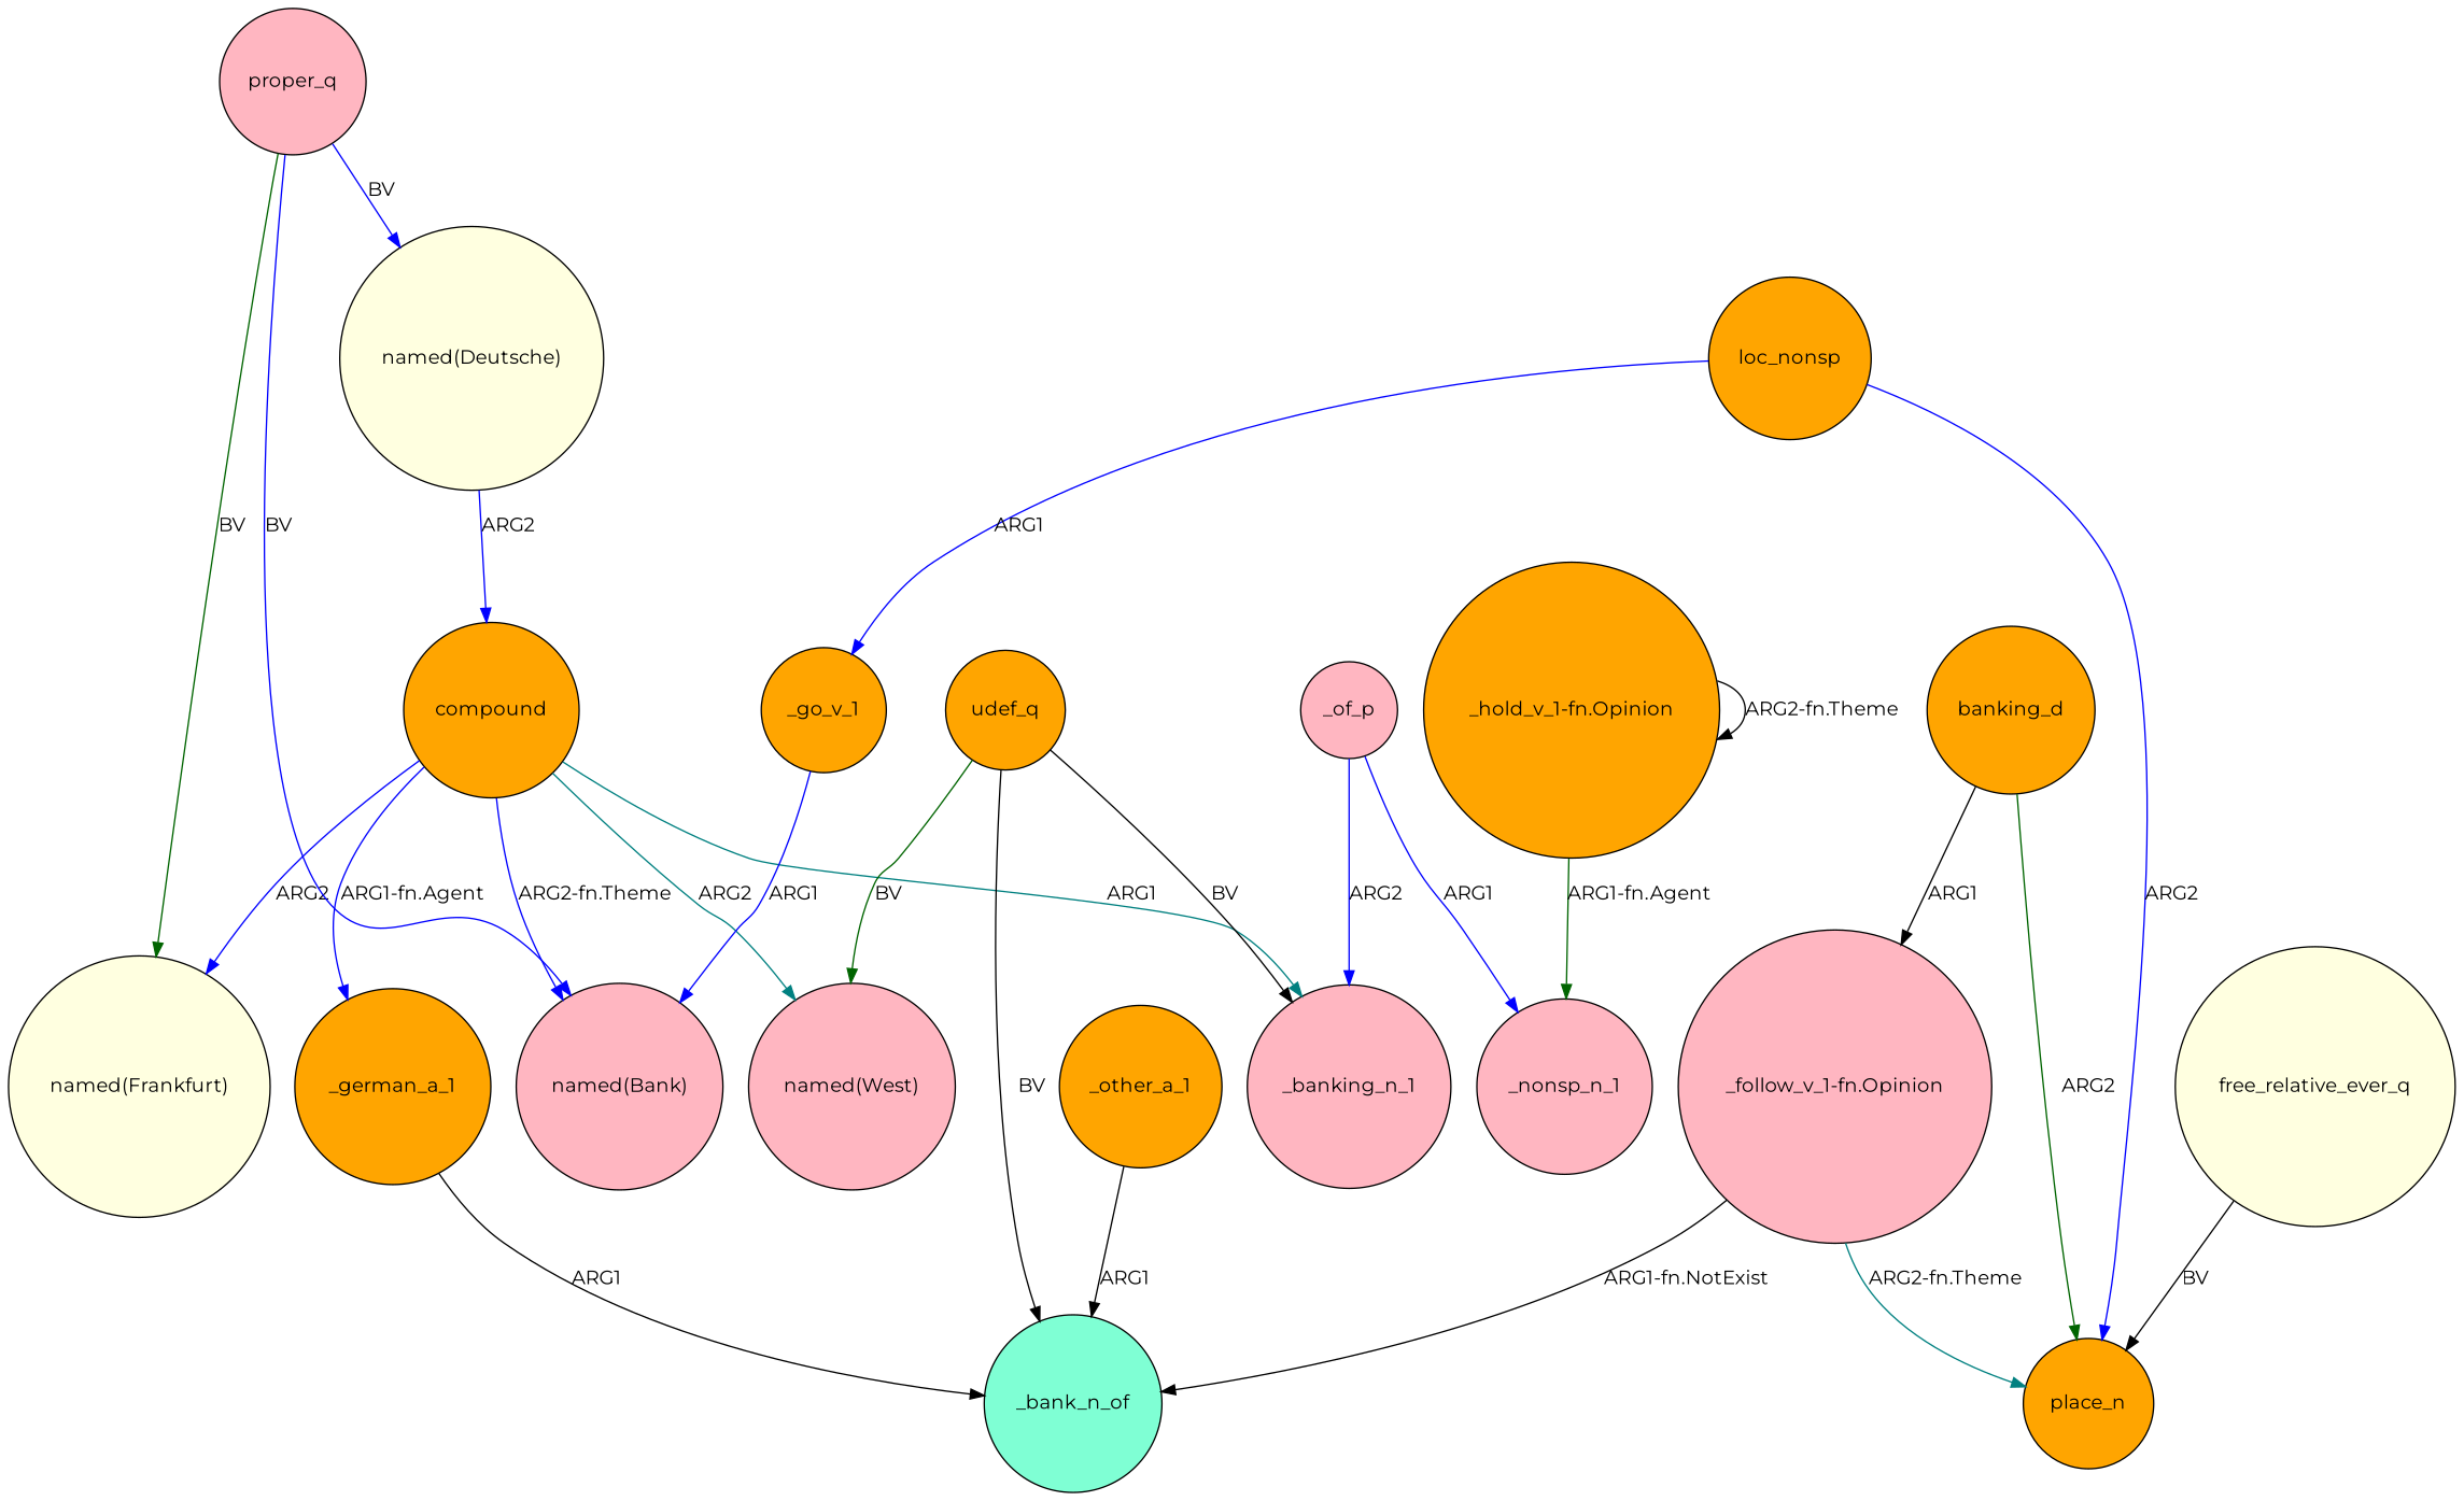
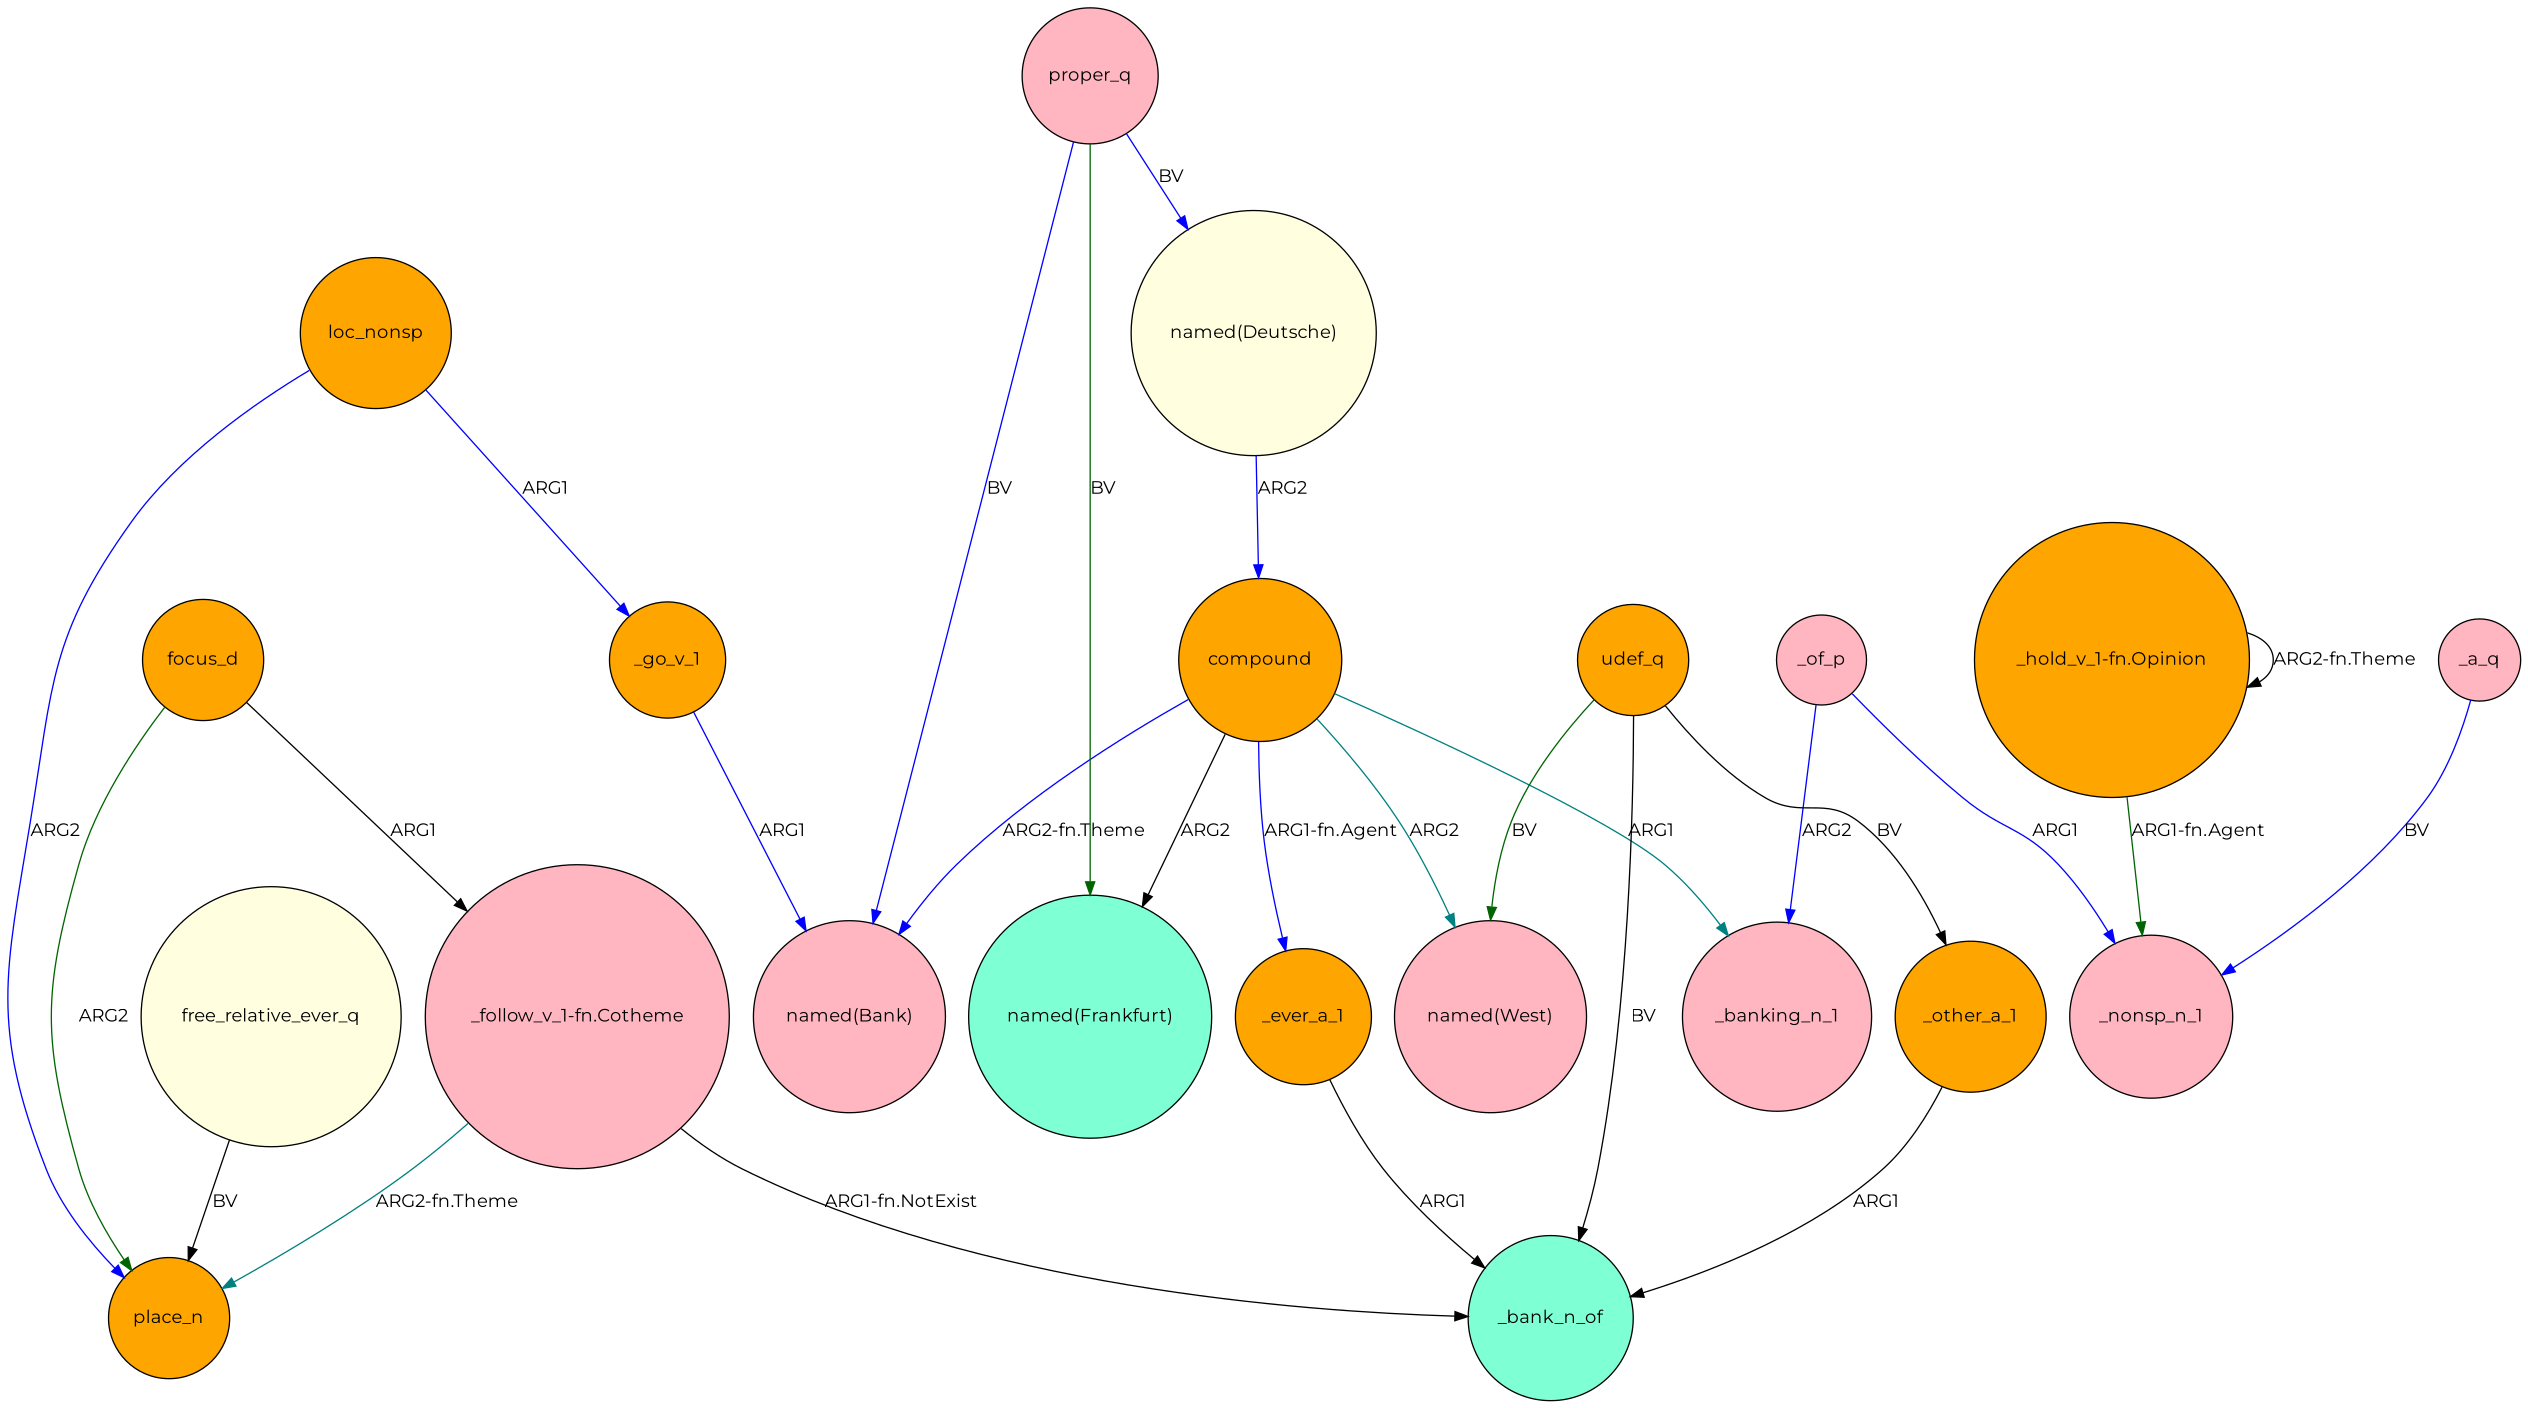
  digraph {
    fontname=Montserrat
    node [fillcolor=orange fontname=Montserrat shape=circle style=filled]
    edge [color=blue fontname=Montserrat]
    "named(West)" [fillcolor=lightpink]
    compound
-   "named(Frankfurt)" [fillcolor=lightyellow]
+   "named(Frankfurt)" [fillcolor=aquamarine]
    "named(Bank)" [fillcolor=lightpink]
    _banking_n_1 [fillcolor=lightpink]
-   _german_a_1
+   _german_a_1 [label=_ever_a_1]
    "named(Deutsche)" [fillcolor=lightyellow]
    _bank_n_of [fillcolor=aquamarine]
    "_hold_v_1-fn.Opinion"
    n10 [fillcolor=lightpink label=_nonsp_n_1]
    proper_q [fillcolor=lightpink]
    _of_p [fillcolor=lightpink]
-   "_follow_v_1-fn.Cotheme" [fillcolor=lightpink label="_follow_v_1-fn.Opinion"]
+   "_follow_v_1-fn.Cotheme" [fillcolor=lightpink]
    place_n
    udef_q
-   focus_d [label=banking_d]
+   focus_d
    _go_v_1
+   _a_q [fillcolor=lightpink]
    free_relative_ever_q [fillcolor=lightyellow]
    loc_nonsp
    _other_a_1
    compound -> "named(West)" [color=teal label=ARG2]
-   compound -> "named(Frankfurt)" [label=ARG2]
+   compound -> "named(Frankfurt)" [color=black label=ARG2]
    compound -> "named(Bank)" [label="ARG2-fn.Theme"]
    compound -> _banking_n_1 [color=teal label=ARG1]
    compound -> _german_a_1 [label="ARG1-fn.Agent"]
    _german_a_1 -> _bank_n_of [color=black label=ARG1]
    "named(Deutsche)" -> compound [label=ARG2]
    "_hold_v_1-fn.Opinion" -> "_hold_v_1-fn.Opinion" [color=black label="ARG2-fn.Theme"]
    "_hold_v_1-fn.Opinion" -> n10 [color=darkgreen label="ARG1-fn.Agent"]
    proper_q -> "named(Frankfurt)" [color=darkgreen label=BV]
    proper_q -> "named(Bank)" [label=BV]
    proper_q -> "named(Deutsche)" [label=BV]
    _of_p -> _banking_n_1 [label=ARG2]
    _of_p -> n10 [label=ARG1]
    "_follow_v_1-fn.Cotheme" -> _bank_n_of [color=black label="ARG1-fn.NotExist"]
    "_follow_v_1-fn.Cotheme" -> place_n [color=teal label="ARG2-fn.Theme"]
    udef_q -> "named(West)" [color=darkgreen label=BV]
-   udef_q -> _banking_n_1 [color=black label=BV]
+   udef_q -> _other_a_1 [color=black label=BV]
    udef_q -> _bank_n_of [color=black label=BV]
    focus_d -> "_follow_v_1-fn.Cotheme" [color=black label=ARG1]
    focus_d -> place_n [color=darkgreen label=ARG2]
    _go_v_1 -> "named(Bank)" [label=ARG1]
+   _a_q -> n10 [label=BV]
    free_relative_ever_q -> place_n [color=black label=BV]
    loc_nonsp -> place_n [label=ARG2]
    loc_nonsp -> _go_v_1 [label=ARG1]
    _other_a_1 -> _bank_n_of [color=black label=ARG1]
  }
